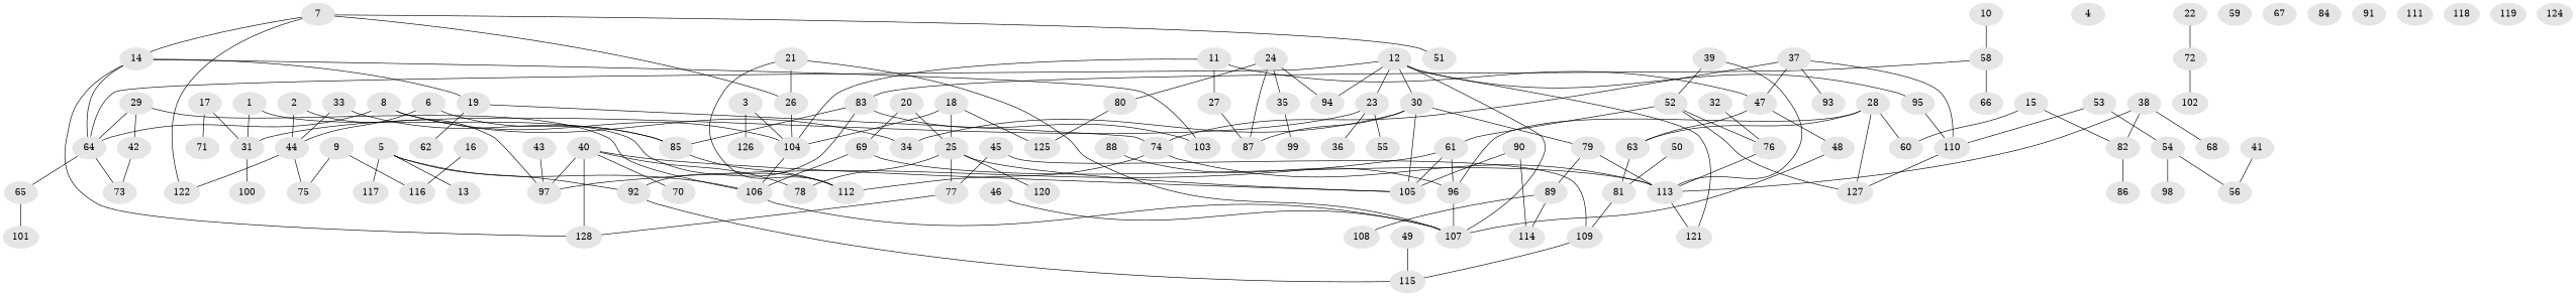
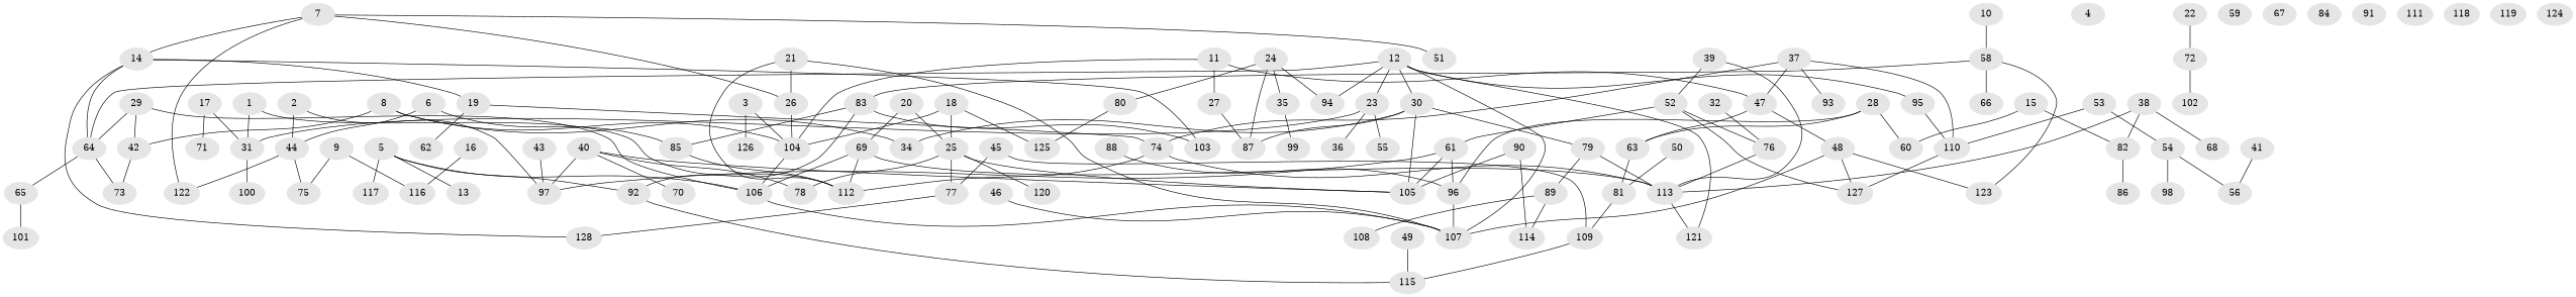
  graph {
    node [color=gray90 style=filled]
    1
    31
    112
    25
    77
    78
    105
    120
    100
    2
    44
    97
    122
    75
    3
    104
    126
    106
    4
    5
    13
    92
    117
    115
    107
    6
    85
    7
    14
    26
    51
    64
    19
    103
    128
    8
    34
    73
    65
    9
    116
    10
    58
+   123
    66
    83
    11
    27
    47
    87
    63
    48
    12
    23
    30
    94
    95
    121
    36
    55
    79
    110
    62
    74
    15
    60
    82
    86
    16
    17
    71
    18
    125
    113
    20
    69
    21
    22
    72
    102
    24
    35
    80
    99
    28
    96
    81
    29
    42
    89
    32
    76
-   33
    37
    93
    127
    38
    68
    39
    52
    61
    40
    70
    41
    56
    43
    45
    109
    46
    49
    50
    53
    54
    98
    59
    101
    67
    108
    114
    84
    88
    90
    91
    111
    118
    119
    124
    1 -- 31
    1 -- 112
    31 -- 100
    25 -- 77
    25 -- 78
    25 -- 105
    25 -- 120
    77 -- 128
    2 -- 44
    2 -- 97
    44 -- 122
    44 -- 75
    3 -- 104
    3 -- 126
    104 -- 106
    106 -- 107
    5 -- 106
    5 -- 13
    5 -- 92
    5 -- 117
    92 -- 115
    6 -- 44
    6 -- 85
    85 -- 112
    7 -- 122
    7 -- 14
    7 -- 26
    7 -- 51
    14 -- 64
    14 -- 19
    14 -- 103
    14 -- 128
    26 -- 104
    64 -- 73
    64 -- 65
    19 -- 62
    19 -- 74
    8 -- 104
-   8 -- 64
+   8 -- 42
    8 -- 34
    65 -- 101
    9 -- 75
    9 -- 116
    10 -- 58
+   58 -- 123
    58 -- 66
    58 -- 83
    83 -- 92
    83 -- 85
    83 -- 103
    11 -- 104
    11 -- 27
    11 -- 47
    27 -- 87
    47 -- 63
    47 -- 48
    63 -- 81
    48 -- 107
-   28 -- 127
+   48 -- 123
+   48 -- 127
    12 -- 107
    12 -- 64
    12 -- 23
    12 -- 30
    12 -- 94
    12 -- 95
    12 -- 121
    23 -- 31
    23 -- 36
    23 -- 55
    30 -- 105
    30 -- 34
    30 -- 87
    30 -- 79
    95 -- 110
    79 -- 113
    79 -- 89
    110 -- 127
    74 -- 112
    74 -- 113
    15 -- 60
    15 -- 82
    82 -- 86
    16 -- 116
    17 -- 31
    17 -- 71
    18 -- 25
    18 -- 104
    18 -- 125
    113 -- 121
    20 -- 25
    20 -- 69
+   69 -- 112
    69 -- 106
    69 -- 113
    21 -- 112
    21 -- 107
    21 -- 26
    22 -- 72
    72 -- 102
    24 -- 87
    24 -- 94
    24 -- 35
    24 -- 80
    35 -- 99
    80 -- 125
    28 -- 63
    28 -- 60
    28 -- 96
    96 -- 107
    81 -- 109
    29 -- 106
    29 -- 64
    29 -- 42
    42 -- 73
    89 -- 108
    89 -- 114
    32 -- 76
    76 -- 113
-   33 -- 44
-   33 -- 85
    37 -- 47
    37 -- 110
    37 -- 74
    37 -- 93
    38 -- 82
    38 -- 113
    38 -- 68
    39 -- 113
    39 -- 52
    52 -- 76
    52 -- 127
    52 -- 61
    61 -- 105
    61 -- 97
    61 -- 96
    40 -- 78
    40 -- 105
    40 -- 97
-   40 -- 128
    40 -- 70
    41 -- 56
    43 -- 97
    45 -- 77
    45 -- 109
    109 -- 115
    46 -- 107
    49 -- 115
    50 -- 81
    53 -- 110
    53 -- 54
    54 -- 56
    54 -- 98
    88 -- 96
    90 -- 105
    90 -- 114
  }
